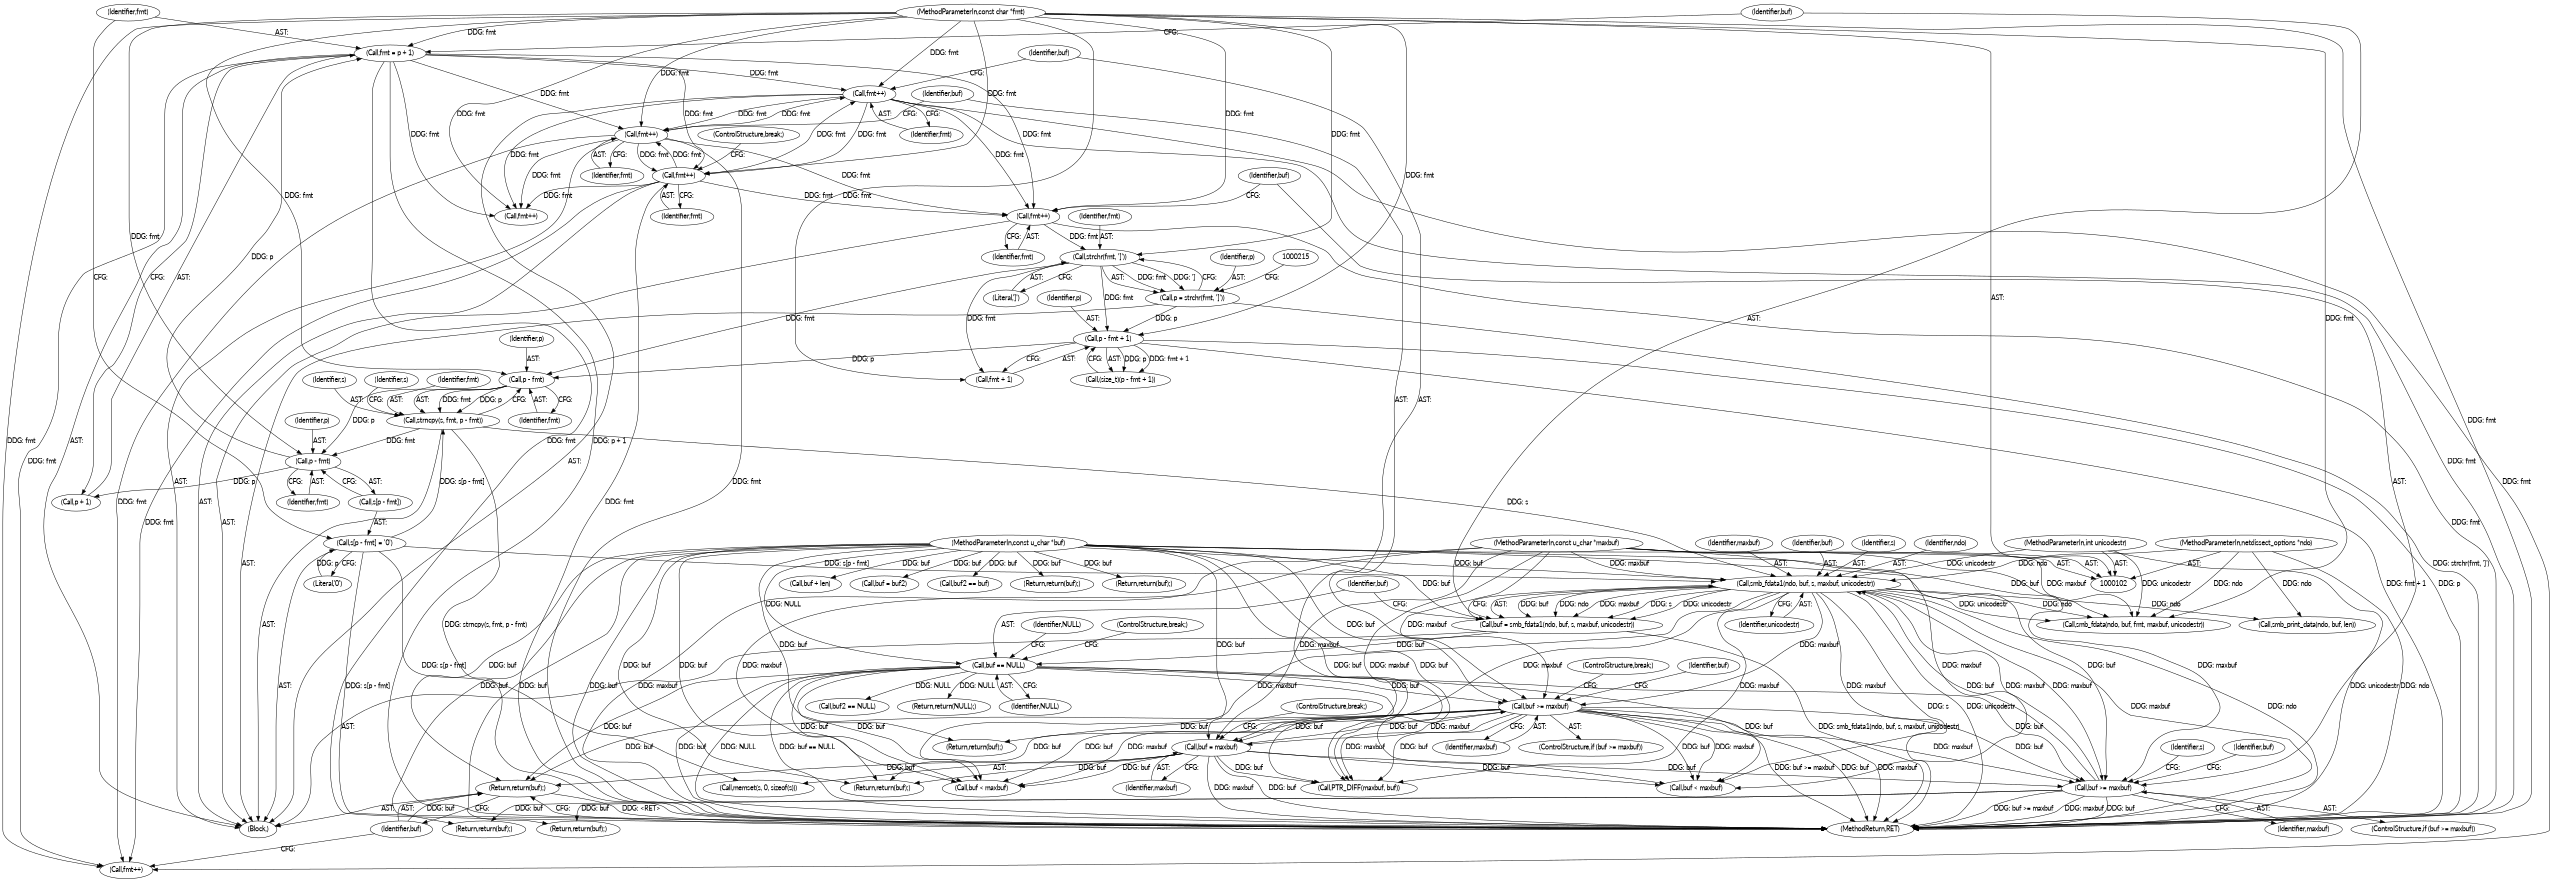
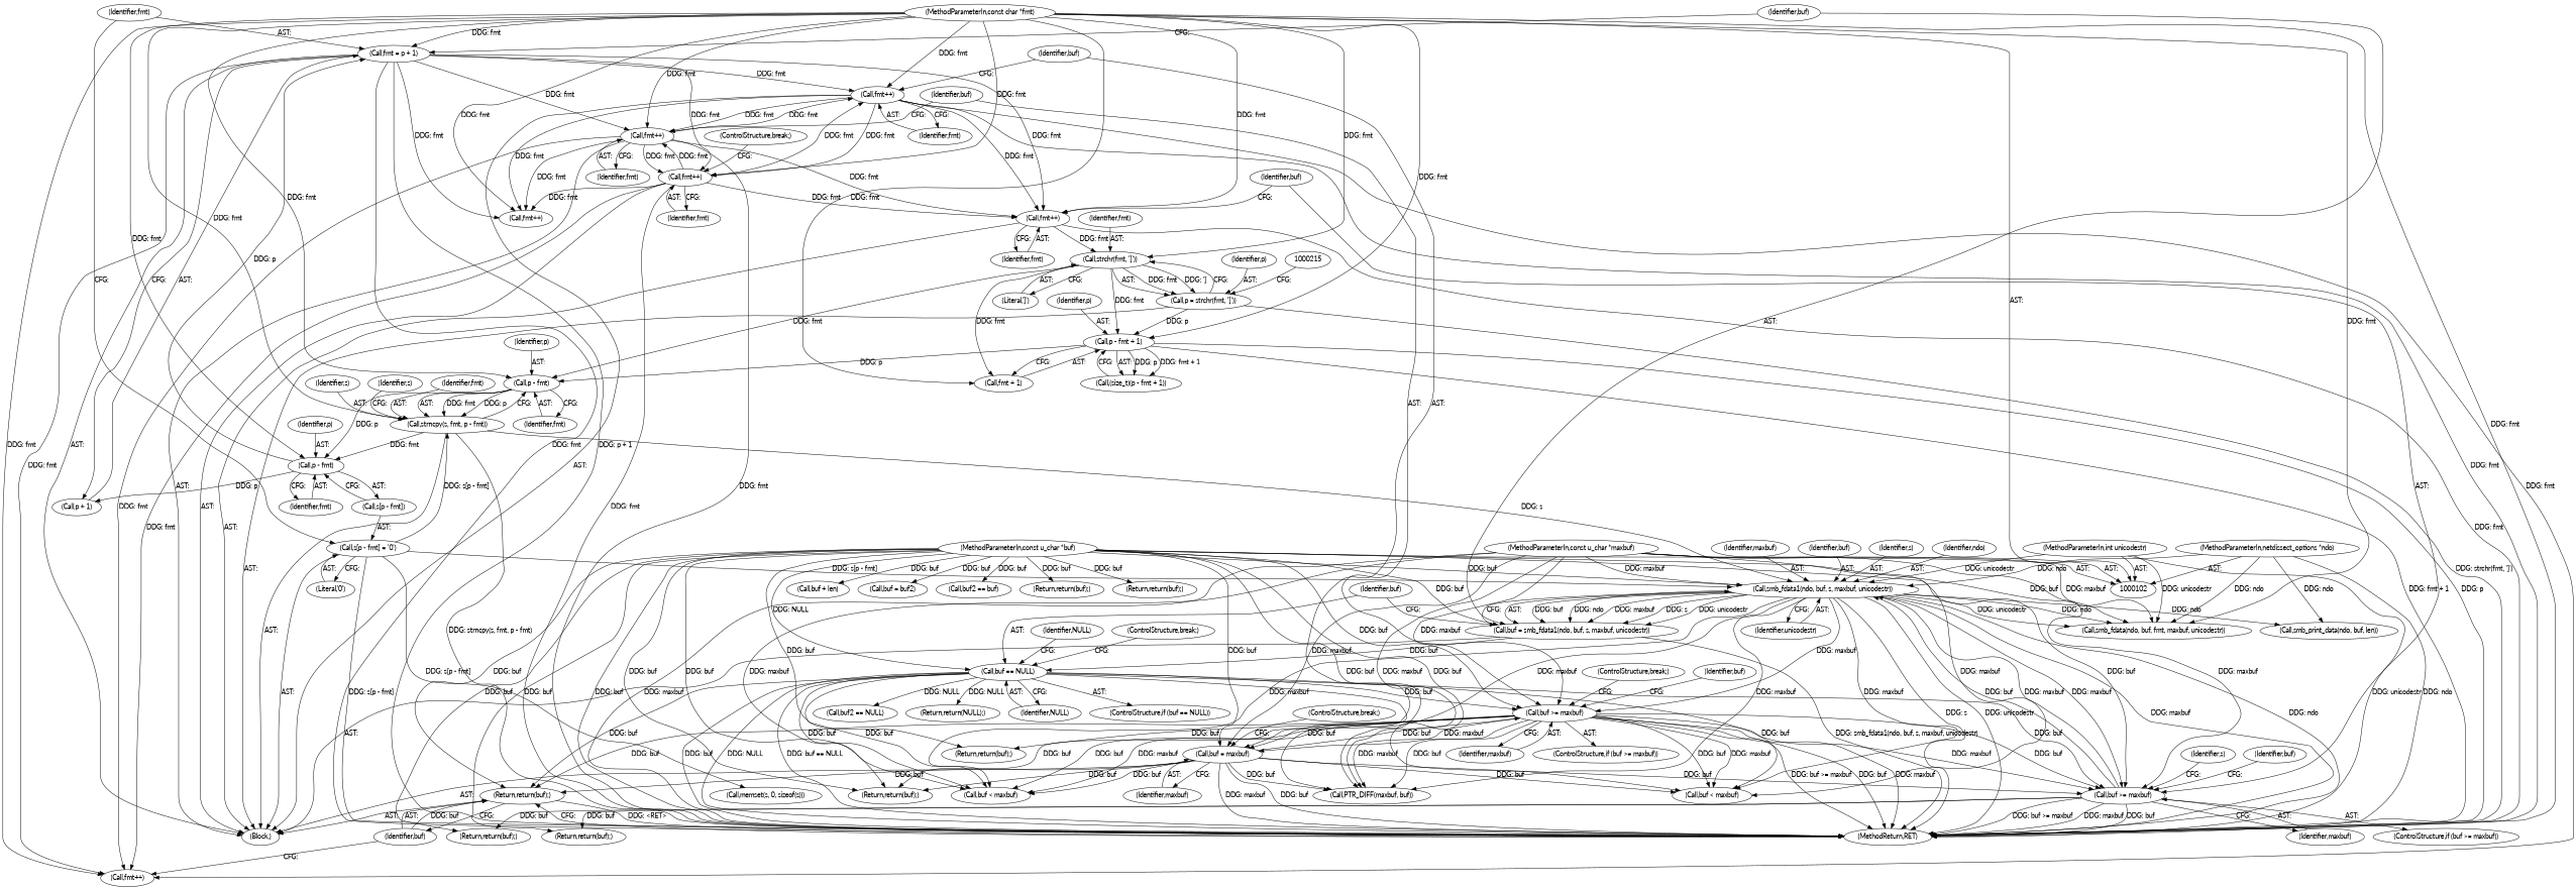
  digraph {
    fontname=Lato
    node [fontname=Lato]
    edge [fontname=Lato]
    n1 [label="(Return,return(buf);)"]
    n2 [label="(Identifier,buf)"]
    n3 [label="(MethodReturn,RET)"]
    n4 [label="(Block,)"]
    n5 [label="(Call,fmt++)"]
    n6 [label="(Call,buf == NULL)"]
    n7 [label="(Call,buf >= maxbuf)"]
    n8 [label="(Call,buf >= maxbuf)"]
    n9 [label="(Identifier,NULL)"]
    n10 [label="(Call,buf2 == NULL)"]
    n11 [label="(Return,return(NULL);)"]
    n12 [label="(Call,buf < maxbuf)"]
    n13 [label="(Call,PTR_DIFF(maxbuf, buf))"]
    n14 [label="(Call,buf < maxbuf)"]
    n15 [label="(Return,return(buf);)"]
+   n16 [label="(ControlStructure,if (buf == NULL))"]
    n17 [label="(Call,smb_fdata1(ndo, buf, s, maxbuf, unicodestr))"]
    n18 [label="(Return,return(buf);)"]
    n19 [label="(Identifier,maxbuf)"]
    n20 [label="(ControlStructure,if (buf >= maxbuf))"]
    n21 [label="(Return,return(buf);)"]
    n22 [label="(Call,buf = maxbuf)"]
    n23 [label="(Identifier,maxbuf)"]
    n24 [label="(Return,return(buf);)"]
    n25 [label="(ControlStructure,if (buf >= maxbuf))"]
    n26 [label="(Call,buf = smb_fdata1(ndo, buf, s, maxbuf, unicodestr))"]
    n27 [label="(Call,smb_fdata(ndo, buf, fmt, maxbuf, unicodestr))"]
    n28 [label="(Identifier,unicodestr)"]
    n29 [label="(Call,smb_print_data(ndo, buf, len))"]
    n30 [label="(Identifier,maxbuf)"]
    n31 [label="(MethodParameterIn,netdissect_options *ndo)"]
    1000102
    n33 [label="(MethodParameterIn,const u_char *buf)"]
    n34 [label="(Call,buf + len)"]
    n35 [label="(Call,buf = buf2)"]
    n36 [label="(Call,buf2 == buf)"]
    n37 [label="(Return,return(buf);)"]
    n38 [label="(Return,return(buf);)"]
    n39 [label="(MethodParameterIn,const u_char *maxbuf)"]
    n40 [label="(Call,strncpy(s, fmt, p - fmt))"]
    n41 [label="(Call,p - fmt)"]
    n42 [label="(Call,p - fmt)"]
    n43 [label="(Identifier,fmt)"]
    n44 [label="(Call,fmt = p + 1)"]
    n45 [label="(Call,p + 1)"]
    n46 [label="(Identifier,fmt)"]
    n47 [label="(Call,s[p - fmt])"]
    n48 [label="(Call,s[p - fmt] = '\0')"]
    n49 [label="(Literal,'\0')"]
    n50 [label="(Call,memset(s, 0, sizeof(s)))"]
    n51 [label="(Call,p - fmt + 1)"]
    n52 [label="(Call,fmt + 1)"]
    n53 [label="(Call,(size_t)(p - fmt + 1))"]
    n54 [label="(Call,p = strchr(fmt, ']'))"]
    n55 [label="(Call,strchr(fmt, ']'))"]
    n56 [label="(Literal,']')"]
    n57 [label="(Call,fmt++)"]
    n58 [label="(Identifier,fmt)"]
    n59 [label="(Call,fmt++)"]
    n60 [label="(Call,fmt++)"]
    n61 [label="(Call,fmt++)"]
    n62 [label="(Call,fmt++)"]
    n63 [label="(Identifier,fmt)"]
    n64 [label="(Identifier,fmt)"]
    n65 [label="(Identifier,fmt)"]
    n66 [label="(MethodParameterIn,const char *fmt)"]
    n67 [label="(MethodParameterIn,int unicodestr)"]
    n68 [label="(Identifier,NULL)"]
    n69 [label="(Identifier,p)"]
    n70 [label="(Identifier,buf)"]
    n71 [label="(Identifier,fmt)"]
    n72 [label="(Identifier,buf)"]
    n73 [label="(Identifier,s)"]
    n74 [label="(ControlStructure,break;)"]
    n75 [label="(Identifier,p)"]
    n76 [label="(Identifier,p)"]
    n77 [label="(Identifier,buf)"]
    n78 [label="(Identifier,s)"]
    n79 [label="(Identifier,ndo)"]
    n80 [label="(Identifier,s)"]
    n81 [label="(ControlStructure,break;)"]
    n82 [label="(Identifier,maxbuf)"]
    n83 [label="(Identifier,fmt)"]
    n84 [label="(Identifier,buf)"]
    n85 [label="(ControlStructure,break;)"]
    n86 [label="(Identifier,fmt)"]
    n87 [label="(Identifier,buf)"]
    n88 [label="(Identifier,s)"]
    n89 [label="(Identifier,buf)"]
    n90 [label="(Identifier,buf)"]
    n91 [label="(Identifier,p)"]
    n92 [label="(ControlStructure,break;)"]
    n93 [label="(Identifier,buf)"]
    1000215
    n1 -> n2 [label="CFG: "]
    n1 -> n3 [label="DDG: <RET>"]
    n1 -> n4 [label="AST: "]
    n2 -> n1 [label="AST: "]
    n2 -> n1 [label="DDG: buf"]
    n2 -> n5 [label="CFG: "]
    n3 -> n1 [label="CFG: "]
    n6 -> n1 [label="DDG: buf"]
    n6 -> n3 [label="DDG: buf == NULL"]
    n6 -> n3 [label="DDG: NULL"]
    n6 -> n3 [label="DDG: buf"]
    n6 -> n7 [label="DDG: buf"]
    n6 -> n8 [label="DDG: buf"]
    n6 -> n9 [label="CFG: "]
    n6 -> n10 [label="DDG: NULL"]
    n6 -> n11 [label="DDG: NULL"]
    n6 -> n12 [label="DDG: buf"]
    n6 -> n13 [label="DDG: buf"]
    n6 -> n14 [label="DDG: buf"]
    n6 -> n15 [label="DDG: buf"]
+   n6 -> n16 [label="AST: "]
    n7 -> n3 [label="DDG: buf >= maxbuf"]
    n7 -> n3 [label="DDG: maxbuf"]
    n7 -> n3 [label="DDG: buf"]
    n7 -> n17 [label="DDG: buf"]
    n7 -> n17 [label="DDG: maxbuf"]
    n7 -> n18 [label="DDG: buf"]
    n7 -> n19 [label="CFG: "]
    n7 -> n20 [label="AST: "]
    n7 -> n21 [label="DDG: buf"]
    n8 -> n1 [label="DDG: buf"]
    n8 -> n3 [label="DDG: maxbuf"]
    n8 -> n3 [label="DDG: buf >= maxbuf"]
    n8 -> n3 [label="DDG: buf"]
    n8 -> n7 [label="DDG: buf"]
    n8 -> n7 [label="DDG: maxbuf"]
    n8 -> n12 [label="DDG: buf"]
    n8 -> n12 [label="DDG: maxbuf"]
    n8 -> n13 [label="DDG: maxbuf"]
    n8 -> n13 [label="DDG: buf"]
    n8 -> n14 [label="DDG: buf"]
    n8 -> n14 [label="DDG: maxbuf"]
    n8 -> n15 [label="DDG: buf"]
    n8 -> n22 [label="DDG: maxbuf"]
    n8 -> n23 [label="CFG: "]
    n8 -> n24 [label="DDG: buf"]
    n8 -> n25 [label="AST: "]
    n9 -> n6 [label="AST: "]
    n17 -> n3 [label="DDG: unicodestr"]
    n17 -> n3 [label="DDG: maxbuf"]
    n17 -> n3 [label="DDG: ndo"]
    n17 -> n3 [label="DDG: s"]
    n17 -> n7 [label="DDG: maxbuf"]
    n17 -> n8 [label="DDG: maxbuf"]
    n17 -> n12 [label="DDG: maxbuf"]
    n17 -> n13 [label="DDG: maxbuf"]
    n17 -> n14 [label="DDG: maxbuf"]
    n17 -> n22 [label="DDG: maxbuf"]
    n17 -> n26 [label="AST: "]
    n17 -> n26 [label="DDG: buf"]
    n17 -> n26 [label="DDG: ndo"]
    n17 -> n26 [label="DDG: maxbuf"]
    n17 -> n26 [label="DDG: s"]
    n17 -> n26 [label="DDG: unicodestr"]
    n17 -> n27 [label="DDG: ndo"]
    n17 -> n27 [label="DDG: unicodestr"]
    n17 -> n28 [label="CFG: "]
    n17 -> n29 [label="DDG: ndo"]
    n19 -> n7 [label="AST: "]
    n22 -> n1 [label="DDG: buf"]
    n22 -> n3 [label="DDG: maxbuf"]
    n22 -> n3 [label="DDG: buf"]
-   n22 -> n50 [label="AST: "]
+   n22 -> n4 [label="AST: "]
    n22 -> n7 [label="DDG: buf"]
    n22 -> n8 [label="DDG: buf"]
    n22 -> n12 [label="DDG: buf"]
    n22 -> n13 [label="DDG: buf"]
    n22 -> n14 [label="DDG: buf"]
    n22 -> n15 [label="DDG: buf"]
    n22 -> n30 [label="CFG: "]
    n23 -> n8 [label="AST: "]
    n26 -> n3 [label="DDG: smb_fdata1(ndo, buf, s, maxbuf, unicodestr)"]
    n26 -> n4 [label="AST: "]
    n26 -> n6 [label="DDG: buf"]
    n26 -> n17 [label="CFG: "]
    n28 -> n17 [label="AST: "]
    n30 -> n22 [label="AST: "]
    n31 -> n3 [label="DDG: ndo"]
    n31 -> n17 [label="DDG: ndo"]
    n31 -> n27 [label="DDG: ndo"]
    n31 -> n29 [label="DDG: ndo"]
    n31 -> 1000102 [label="AST: "]
    n33 -> n1 [label="DDG: buf"]
    n33 -> n3 [label="DDG: buf"]
    n33 -> n6 [label="DDG: NULL"]
    n33 -> n7 [label="DDG: buf"]
    n33 -> n8 [label="DDG: buf"]
    n33 -> n12 [label="DDG: buf"]
    n33 -> n13 [label="DDG: buf"]
    n33 -> n14 [label="DDG: buf"]
    n33 -> n15 [label="DDG: buf"]
    n33 -> n17 [label="DDG: buf"]
    n33 -> n18 [label="DDG: buf"]
    n33 -> n21 [label="DDG: buf"]
    n33 -> n22 [label="DDG: buf"]
    n33 -> n24 [label="DDG: buf"]
    n33 -> n26 [label="DDG: buf"]
    n33 -> n27 [label="DDG: buf"]
    n33 -> 1000102 [label="AST: "]
    n33 -> n34 [label="DDG: buf"]
    n33 -> n35 [label="DDG: buf"]
    n33 -> n36 [label="DDG: buf"]
    n33 -> n37 [label="DDG: buf"]
    n33 -> n38 [label="DDG: buf"]
    n39 -> n3 [label="DDG: maxbuf"]
    n39 -> n7 [label="DDG: maxbuf"]
    n39 -> n8 [label="DDG: maxbuf"]
    n39 -> n12 [label="DDG: maxbuf"]
    n39 -> n13 [label="DDG: maxbuf"]
    n39 -> n14 [label="DDG: maxbuf"]
    n39 -> n17 [label="DDG: maxbuf"]
    n39 -> n22 [label="DDG: maxbuf"]
    n39 -> n27 [label="DDG: maxbuf"]
    n39 -> 1000102 [label="AST: "]
    n40 -> n3 [label="DDG: strncpy(s, fmt, p - fmt)"]
    n40 -> n4 [label="AST: "]
    n40 -> n17 [label="DDG: s"]
    n40 -> n41 [label="CFG: "]
    n40 -> n42 [label="DDG: fmt"]
    n41 -> n40 [label="AST: "]
    n41 -> n40 [label="DDG: fmt"]
    n41 -> n40 [label="DDG: p"]
    n41 -> n42 [label="DDG: p"]
    n41 -> n43 [label="CFG: "]
    n42 -> n44 [label="DDG: p"]
    n42 -> n45 [label="DDG: p"]
    n42 -> n46 [label="CFG: "]
    n42 -> n47 [label="AST: "]
    n43 -> n41 [label="AST: "]
    n44 -> n3 [label="DDG: fmt"]
    n44 -> n3 [label="DDG: p + 1"]
    n44 -> n4 [label="AST: "]
    n44 -> n5 [label="DDG: fmt"]
    n44 -> n45 [label="CFG: "]
    n44 -> n57 [label="DDG: fmt"]
    n44 -> n59 [label="DDG: fmt"]
    n44 -> n60 [label="DDG: fmt"]
    n44 -> n61 [label="DDG: fmt"]
    n44 -> n62 [label="DDG: fmt"]
    n45 -> n44 [label="AST: "]
    n46 -> n42 [label="AST: "]
    n47 -> n42 [label="CFG: "]
    n47 -> n48 [label="AST: "]
    n48 -> n3 [label="DDG: s[p - fmt]"]
    n48 -> n4 [label="AST: "]
    n48 -> n17 [label="DDG: s[p - fmt]"]
    n48 -> n40 [label="DDG: s[p - fmt]"]
    n48 -> n49 [label="CFG: "]
    n48 -> n50 [label="DDG: s[p - fmt]"]
-   n49 -> n48 [label="DDG: p"]
+   n49 -> n48 [label="AST: "]
    n51 -> n3 [label="DDG: p"]
    n51 -> n3 [label="DDG: fmt + 1"]
    n51 -> n41 [label="DDG: p"]
    n51 -> n52 [label="CFG: "]
    n51 -> n53 [label="AST: "]
    n51 -> n53 [label="DDG: p"]
    n51 -> n53 [label="DDG: fmt + 1"]
    n52 -> n51 [label="AST: "]
    n53 -> n51 [label="CFG: "]
    n54 -> n3 [label="DDG: strchr(fmt, ']')"]
    n54 -> n4 [label="AST: "]
    n54 -> n51 [label="DDG: p"]
    n54 -> n55 [label="CFG: "]
    n55 -> n41 [label="DDG: fmt"]
    n55 -> n51 [label="DDG: fmt"]
    n55 -> n52 [label="DDG: fmt"]
    n55 -> n54 [label="AST: "]
    n55 -> n54 [label="DDG: fmt"]
    n55 -> n54 [label="DDG: ']'"]
    n55 -> n56 [label="CFG: "]
    n56 -> n55 [label="AST: "]
    n57 -> n3 [label="DDG: fmt"]
    n57 -> n4 [label="AST: "]
    n57 -> n55 [label="DDG: fmt"]
    n57 -> n58 [label="CFG: "]
    n58 -> n57 [label="AST: "]
    n59 -> n3 [label="DDG: fmt"]
    n59 -> n4 [label="AST: "]
    n59 -> n5 [label="DDG: fmt"]
    n59 -> n57 [label="DDG: fmt"]
    n59 -> n60 [label="DDG: fmt"]
    n59 -> n61 [label="DDG: fmt"]
    n59 -> n62 [label="DDG: fmt"]
    n59 -> n63 [label="CFG: "]
    n60 -> n3 [label="DDG: fmt"]
    n60 -> n4 [label="AST: "]
    n60 -> n5 [label="DDG: fmt"]
    n60 -> n57 [label="DDG: fmt"]
    n60 -> n59 [label="DDG: fmt"]
    n60 -> n61 [label="DDG: fmt"]
    n60 -> n62 [label="DDG: fmt"]
    n60 -> n64 [label="CFG: "]
    n61 -> n3 [label="DDG: fmt"]
    n61 -> n4 [label="AST: "]
    n61 -> n5 [label="DDG: fmt"]
    n61 -> n57 [label="DDG: fmt"]
    n61 -> n59 [label="DDG: fmt"]
    n61 -> n60 [label="DDG: fmt"]
    n61 -> n62 [label="DDG: fmt"]
    n61 -> n65 [label="CFG: "]
    n63 -> n59 [label="AST: "]
    n64 -> n60 [label="AST: "]
    n65 -> n61 [label="AST: "]
    n66 -> n3 [label="DDG: fmt"]
    n66 -> n5 [label="DDG: fmt"]
    n66 -> n27 [label="DDG: fmt"]
    n66 -> 1000102 [label="AST: "]
+   n66 -> n40 [label="DDG: fmt"]
    n66 -> n41 [label="DDG: fmt"]
    n66 -> n42 [label="DDG: fmt"]
    n66 -> n44 [label="DDG: fmt"]
    n66 -> n51 [label="DDG: fmt"]
    n66 -> n52 [label="DDG: fmt"]
    n66 -> n55 [label="DDG: fmt"]
    n66 -> n57 [label="DDG: fmt"]
    n66 -> n59 [label="DDG: fmt"]
    n66 -> n60 [label="DDG: fmt"]
    n66 -> n61 [label="DDG: fmt"]
    n66 -> n62 [label="DDG: fmt"]
    n67 -> n3 [label="DDG: unicodestr"]
    n67 -> n17 [label="DDG: unicodestr"]
    n67 -> n27 [label="DDG: unicodestr"]
    n67 -> 1000102 [label="AST: "]
    n68 -> n6 [label="CFG: "]
    n69 -> n51 [label="AST: "]
    n70 -> n7 [label="AST: "]
    n70 -> n57 [label="CFG: "]
    n71 -> n40 [label="AST: "]
    n72 -> n17 [label="AST: "]
    n73 -> n40 [label="AST: "]
    n74 -> n6 [label="CFG: "]
    n75 -> n54 [label="AST: "]
    n76 -> n41 [label="AST: "]
    n77 -> n8 [label="AST: "]
    n77 -> n60 [label="CFG: "]
    n78 -> n17 [label="AST: "]
    n79 -> n17 [label="AST: "]
    n80 -> n40 [label="CFG: "]
    n81 -> n8 [label="CFG: "]
    n82 -> n17 [label="AST: "]
    n83 -> n44 [label="AST: "]
    n83 -> n48 [label="CFG: "]
    n84 -> n22 [label="AST: "]
    n84 -> n59 [label="CFG: "]
    n85 -> n22 [label="CFG: "]
    n86 -> n55 [label="AST: "]
    n87 -> n6 [label="AST: "]
    n87 -> n26 [label="CFG: "]
    n88 -> n7 [label="CFG: "]
    n89 -> n7 [label="CFG: "]
    n90 -> n26 [label="AST: "]
    n90 -> n44 [label="CFG: "]
    n91 -> n42 [label="AST: "]
    n92 -> n61 [label="CFG: "]
    n93 -> n8 [label="CFG: "]
    1000215 -> n54 [label="CFG: "]
  }
